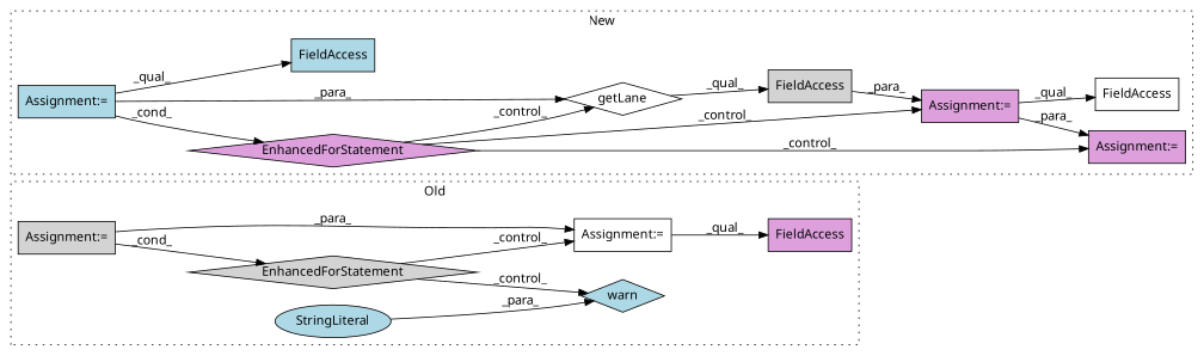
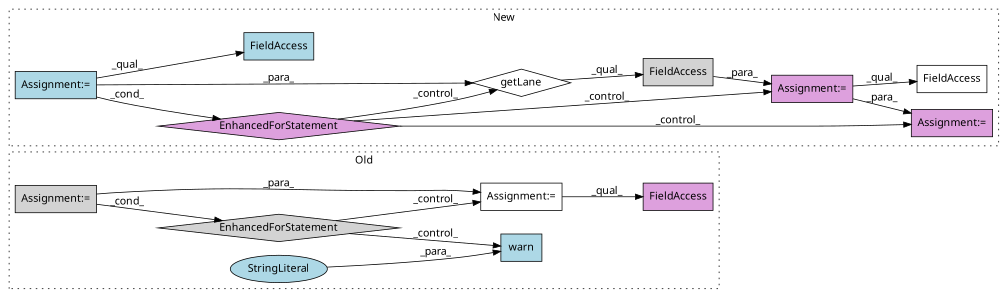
  digraph {
    fontname="Noto Sans"
    rankdir=LR
    node [a=7 fillcolor=plum fontname="Noto Sans" l=1 s="1295,1374" shape=box style=filled]
    edge [fontname="Noto Sans"]
    n1 [a=70 fillcolor=lightgrey l="53,2" label=EnhancedForStatement shape=diamond]
    n2 [fillcolor=lightgrey l="53,2" label="Assignment:="]
    n3 [a=22 l=56 label=FieldAccess s=1471]
-   n4 [a=32 fillcolor=lightblue l="5,1" label=warn s="1545,1587" shape=diamond]
+   n4 [a=32 fillcolor=lightblue l="5,1" label=warn s="1545,1587"]
    n5 [a=45 fillcolor=lightblue l=37 label=StringLiteral s=1550 shape=ellipse]
    n6 [fillcolor=white label="Assignment:=" s=1391]
    n7 [a=32 fillcolor=white l="8,1" label=getLane s="1928,1937" shape=diamond]
    n8 [a=22 fillcolor=lightgrey l=37 label=FieldAccess s=1915]
    n9 [a=22 fillcolor=white l=13 label=FieldAccess s=2271]
    n10 [fillcolor=lightblue l="73,2" label="Assignment:=" s="1775,1897"]
    n11 [label="Assignment:=" s=2214]
    n12 [a=70 l="73,2" label=EnhancedForStatement s="1775,1897" shape=diamond]
    n13 [a=22 fillcolor=lightblue l=13 label=FieldAccess s=2140]
    n14 [label="Assignment:=" s=1914]
    subgraph cluster_1 {
      label=Old
      style=dotted
      n1
      n2
      n3
      n4
      n5
      n6
    }
    subgraph cluster_2 {
      label=New
      style=dotted
      n7
      n8
      n9
      n10
      n11
      n12
      n13
      n14
    }
    n1 -> n4 [label=_control_]
    n1 -> n6 [label=_control_]
    n2 -> n1 [label=_cond_]
    n2 -> n6 [label=_para_]
    n5 -> n4 [label=_para_]
    n6 -> n3 [label=_qual_]
    n7 -> n8 [label=_qual_]
    n8 -> n14 [label=_para_]
    n10 -> n7 [label=_para_]
    n10 -> n12 [label=_cond_]
    n10 -> n13 [label=_qual_]
    n12 -> n7 [label=_control_]
    n12 -> n11 [label=_control_]
    n12 -> n14 [label=_control_]
    n14 -> n9 [label=_qual_]
    n14 -> n11 [label=_para_]
  }
